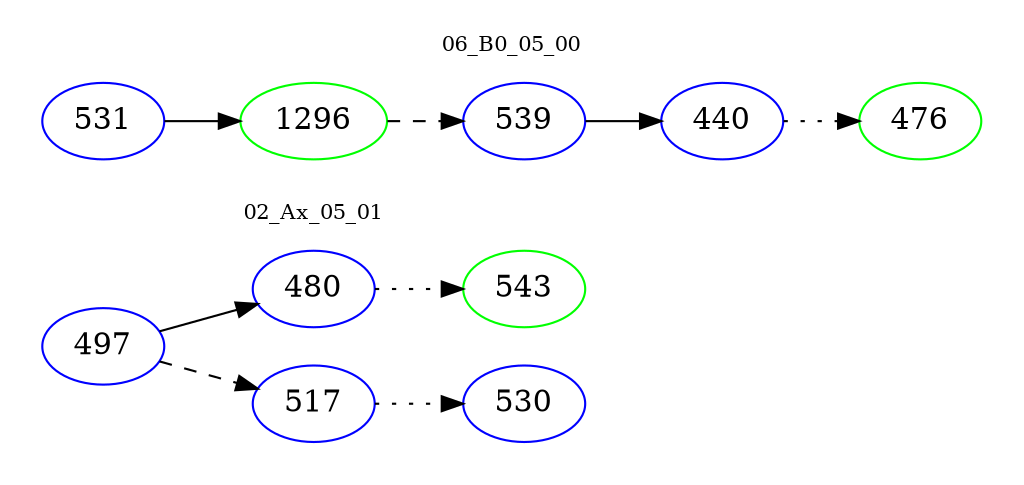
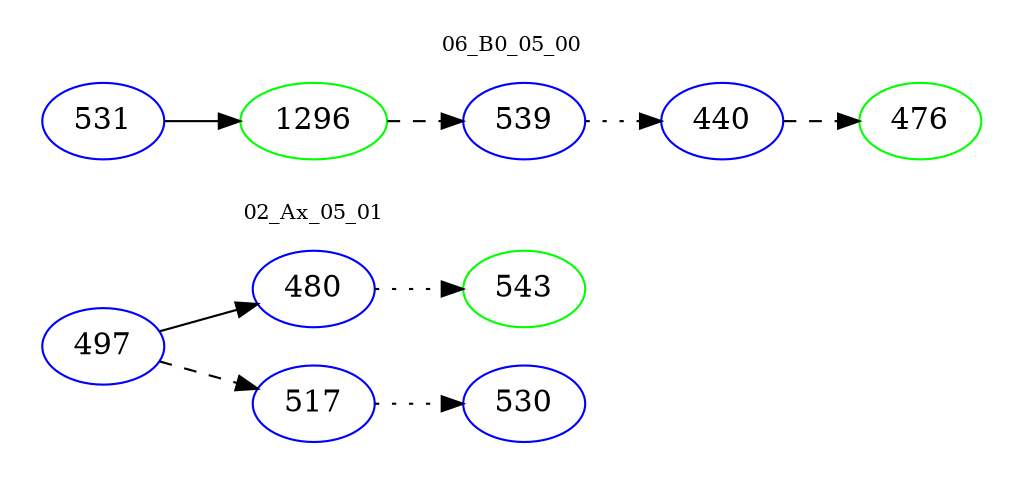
  digraph {
    rankdir=LR
    node [color=blue]
    edge [color=black style=dotted]
    n1 [label=517]
    n2 [label=497]
    n3 [label=530]
    n4 [label=480]
    n5 [color=green label=543]
    n6 [label=531]
    n7 [label=539]
    n8 [color=green label=1296]
    n9 [label=440]
    n10 [color=green label=476]
    subgraph cluster_1 {
      color=white
      fontsize=10
      label="02_Ax_05_01"
      n1
      n2
      n3
      n4
      n5
    }
    subgraph cluster_2 {
      color=white
      fontsize=10
      label="06_B0_05_00"
      n6
      n7
      n8
      n9
      n10
    }
    n1 -> n3
    n2 -> n1 [style=dashed]
    n2 -> n4 [style=solid]
    n4 -> n5
    n6 -> n8 [style=solid]
-   n7 -> n9 [style=solid]
+   n7 -> n9
    n8 -> n7 [style=dashed]
-   n9 -> n10
+   n9 -> n10 [style=dashed]
  }
